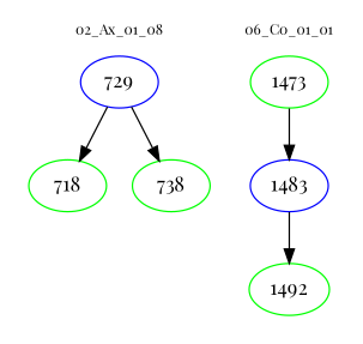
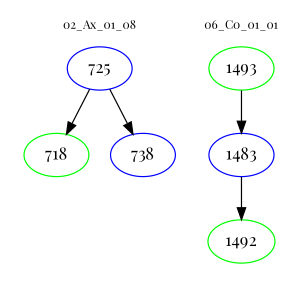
  digraph {
    fontname="Playfair Display"
    node [color=green fontname="Playfair Display"]
    edge [color=black fontname="Playfair Display"]
-   n1 [color=blue label=729]
+   n1 [color=blue label=725]
    n2 [label=718]
-   n3 [label=738]
+   n3 [color=blue label=738]
    n4 [color=blue label=1483]
    n5 [label=1492]
-   n6 [label=1473]
+   n6 [label=1493]
    subgraph cluster_1 {
      color=white
      fontsize=10
      label="02_Ax_01_08"
      n1
      n2
      n3
    }
    subgraph cluster_2 {
      color=white
      fontsize=10
      label="06_C0_01_01"
      n4
      n5
      n6
    }
    n1 -> n2
    n1 -> n3
    n4 -> n5
    n6 -> n4
  }
